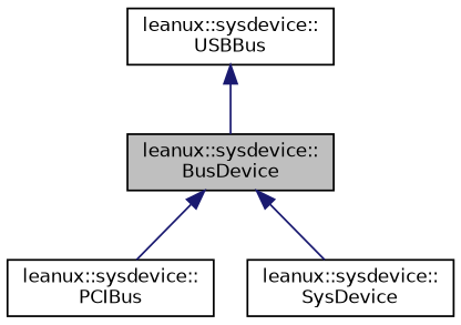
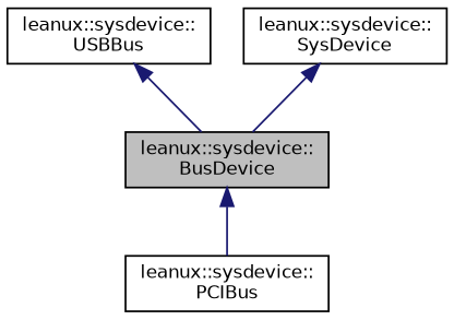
  digraph {
    node [color=black fontname=Helvetica fontsize=10 shape=record]
    edge [color=midnightblue dir=back fontname=Helvetica fontsize=10 labelfontname=Helvetica labelfontsize=10 style=solid]
    n1 [fillcolor=grey75 fontcolor=black height=0.2 label="leanux::sysdevice::\lBusDevice" style=filled width=0.4]
    n2 [height=0.2 label="leanux::sysdevice::\lPCIBus" width=0.4]
    n3 [height=0.2 label="leanux::sysdevice::\lUSBBus" width=0.4]
    n4 [height=0.2 label="leanux::sysdevice::\lSysDevice" width=0.4]
    n1 -> n2
    n3 -> n1
-   n1 -> n4
+   n4 -> n1
  }
